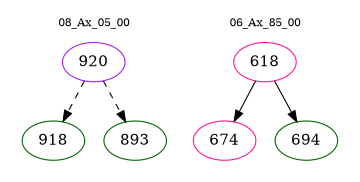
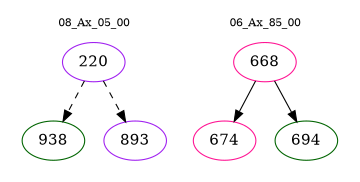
  digraph {
    node [color=purple]
    edge [color=black style=dashed]
-   n1 [label=920]
-   n2 [color=darkgreen label=918]
-   n3 [color=darkgreen label=893]
-   n4 [color=deeppink label=618]
+   n1 [label=220]
+   n2 [color=darkgreen label=938]
+   n3 [label=893]
+   n4 [color=deeppink label=668]
    n5 [color=deeppink label=674]
    n6 [color=darkgreen label=694]
    subgraph cluster_1 {
      color=white
      fontsize=10
      label="08_Ax_05_00"
      n1
      n2
      n3
    }
    subgraph cluster_2 {
      color=white
      fontsize=10
      label="06_Ax_85_00"
      n4
      n5
      n6
    }
    n1 -> n2
    n1 -> n3
    n4 -> n5 [style=solid]
    n4 -> n6 [style=solid]
  }
